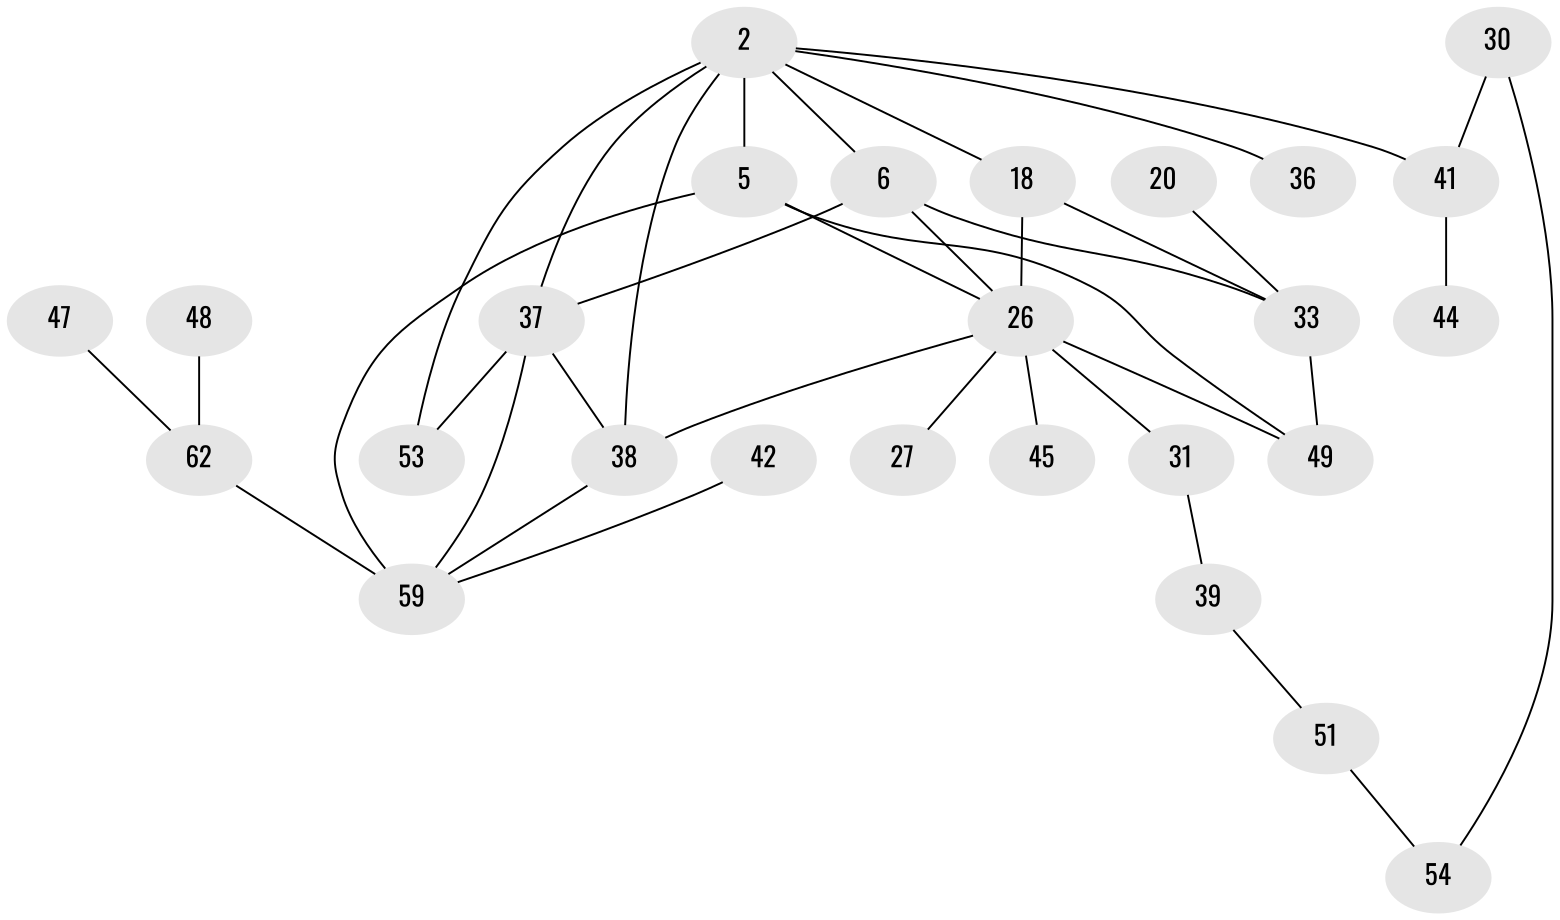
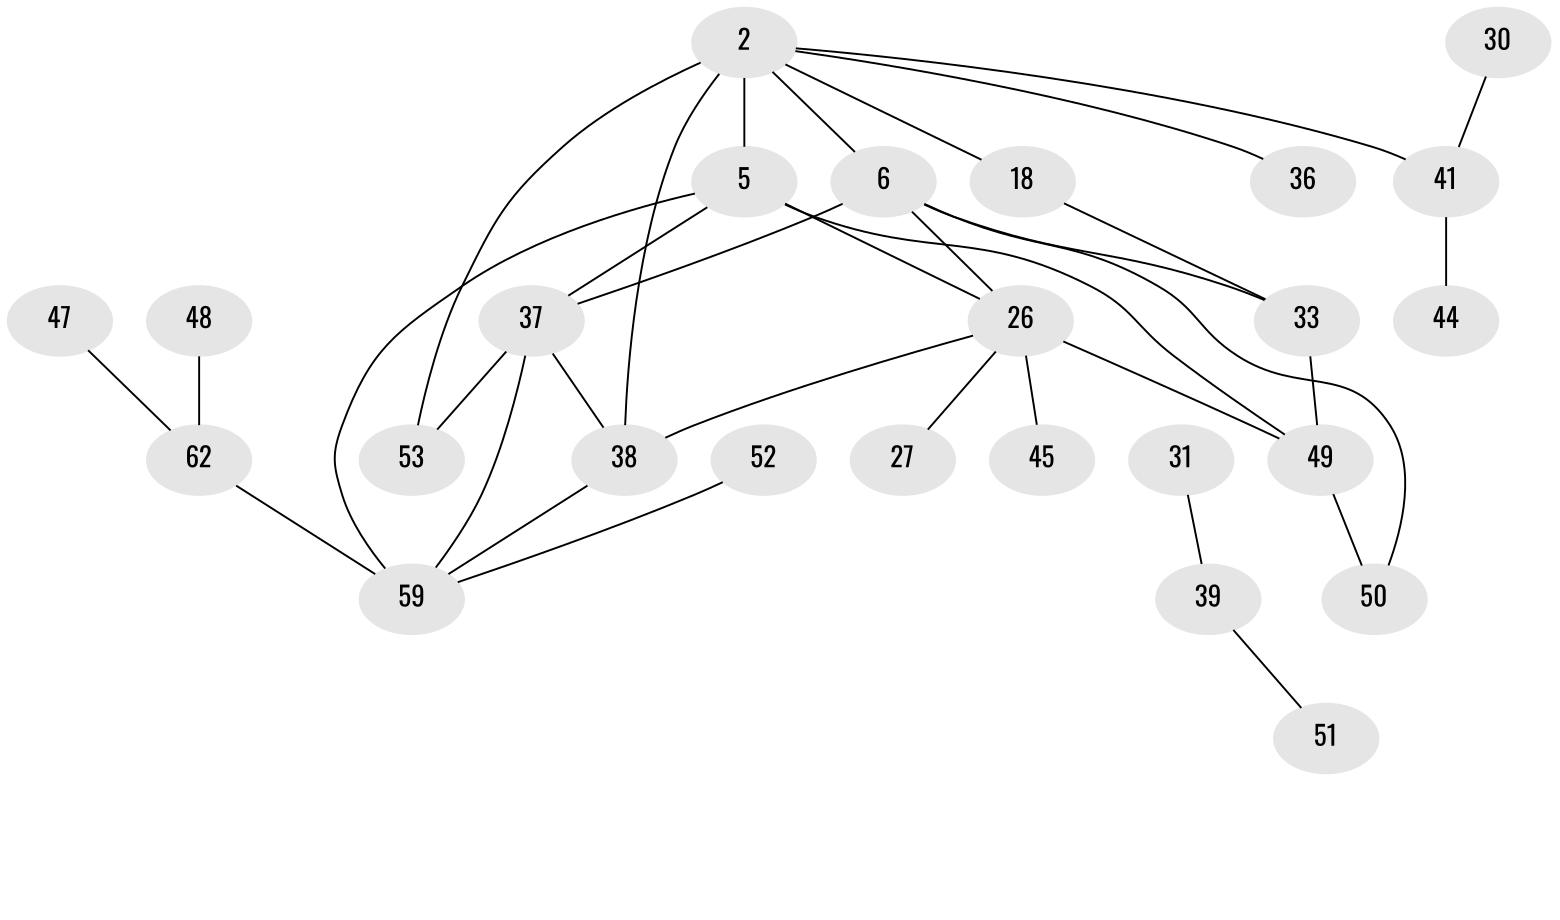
  graph {
    fontname=Oswald
    node [color=gray90 fontname=Oswald style=filled]
    edge [fontname=Oswald]
    2 [super="+1"]
    5
    6
    18
    36
    38
    41 [super="+4+32"]
    53 [super="+3+46"]
    26 [super="+16+11"]
    37 [super="+17+10+29+24"]
    49 [super="+19+23"]
    n12 [label=59 super="+35+34+25"]
    33 [super="+8"]
+   50 [super="+40"]
    44
    27
    31
    45 [super="+14"]
-   20
    39
    30
-   54
    51
-   42
+   42 [label=52]
    n25 [label=62 super="+43"]
    47
    48
    2 -- 5 [weight=2]
    2 -- 6
    2 -- 18
    2 -- 36
    2 -- 38 [weight=2]
    2 -- 41 [weight=2]
    2 -- 53 [weight=2]
    5 -- 26
-   2 -- 37
+   5 -- 37
    5 -- 49
    5 -- n12 [weight=2]
    6 -- 26
    6 -- 37 [weight=2]
    6 -- 33
-   18 -- 26
+   6 -- 50
    18 -- 33
    38 -- n12 [weight=2]
    41 -- 44
    26 -- 38
    26 -- 49
    26 -- 27
-   26 -- 31
    26 -- 45 [weight=2]
    37 -- 38
    37 -- 53 [weight=2]
    37 -- n12
+   49 -- 50
    33 -- 49 [weight=2]
    31 -- 39
-   20 -- 33
    39 -- 51
    30 -- 41
-   30 -- 54
-   51 -- 54
    42 -- n12
    n25 -- n12 [weight=2]
    47 -- n25
    48 -- n25
  }
